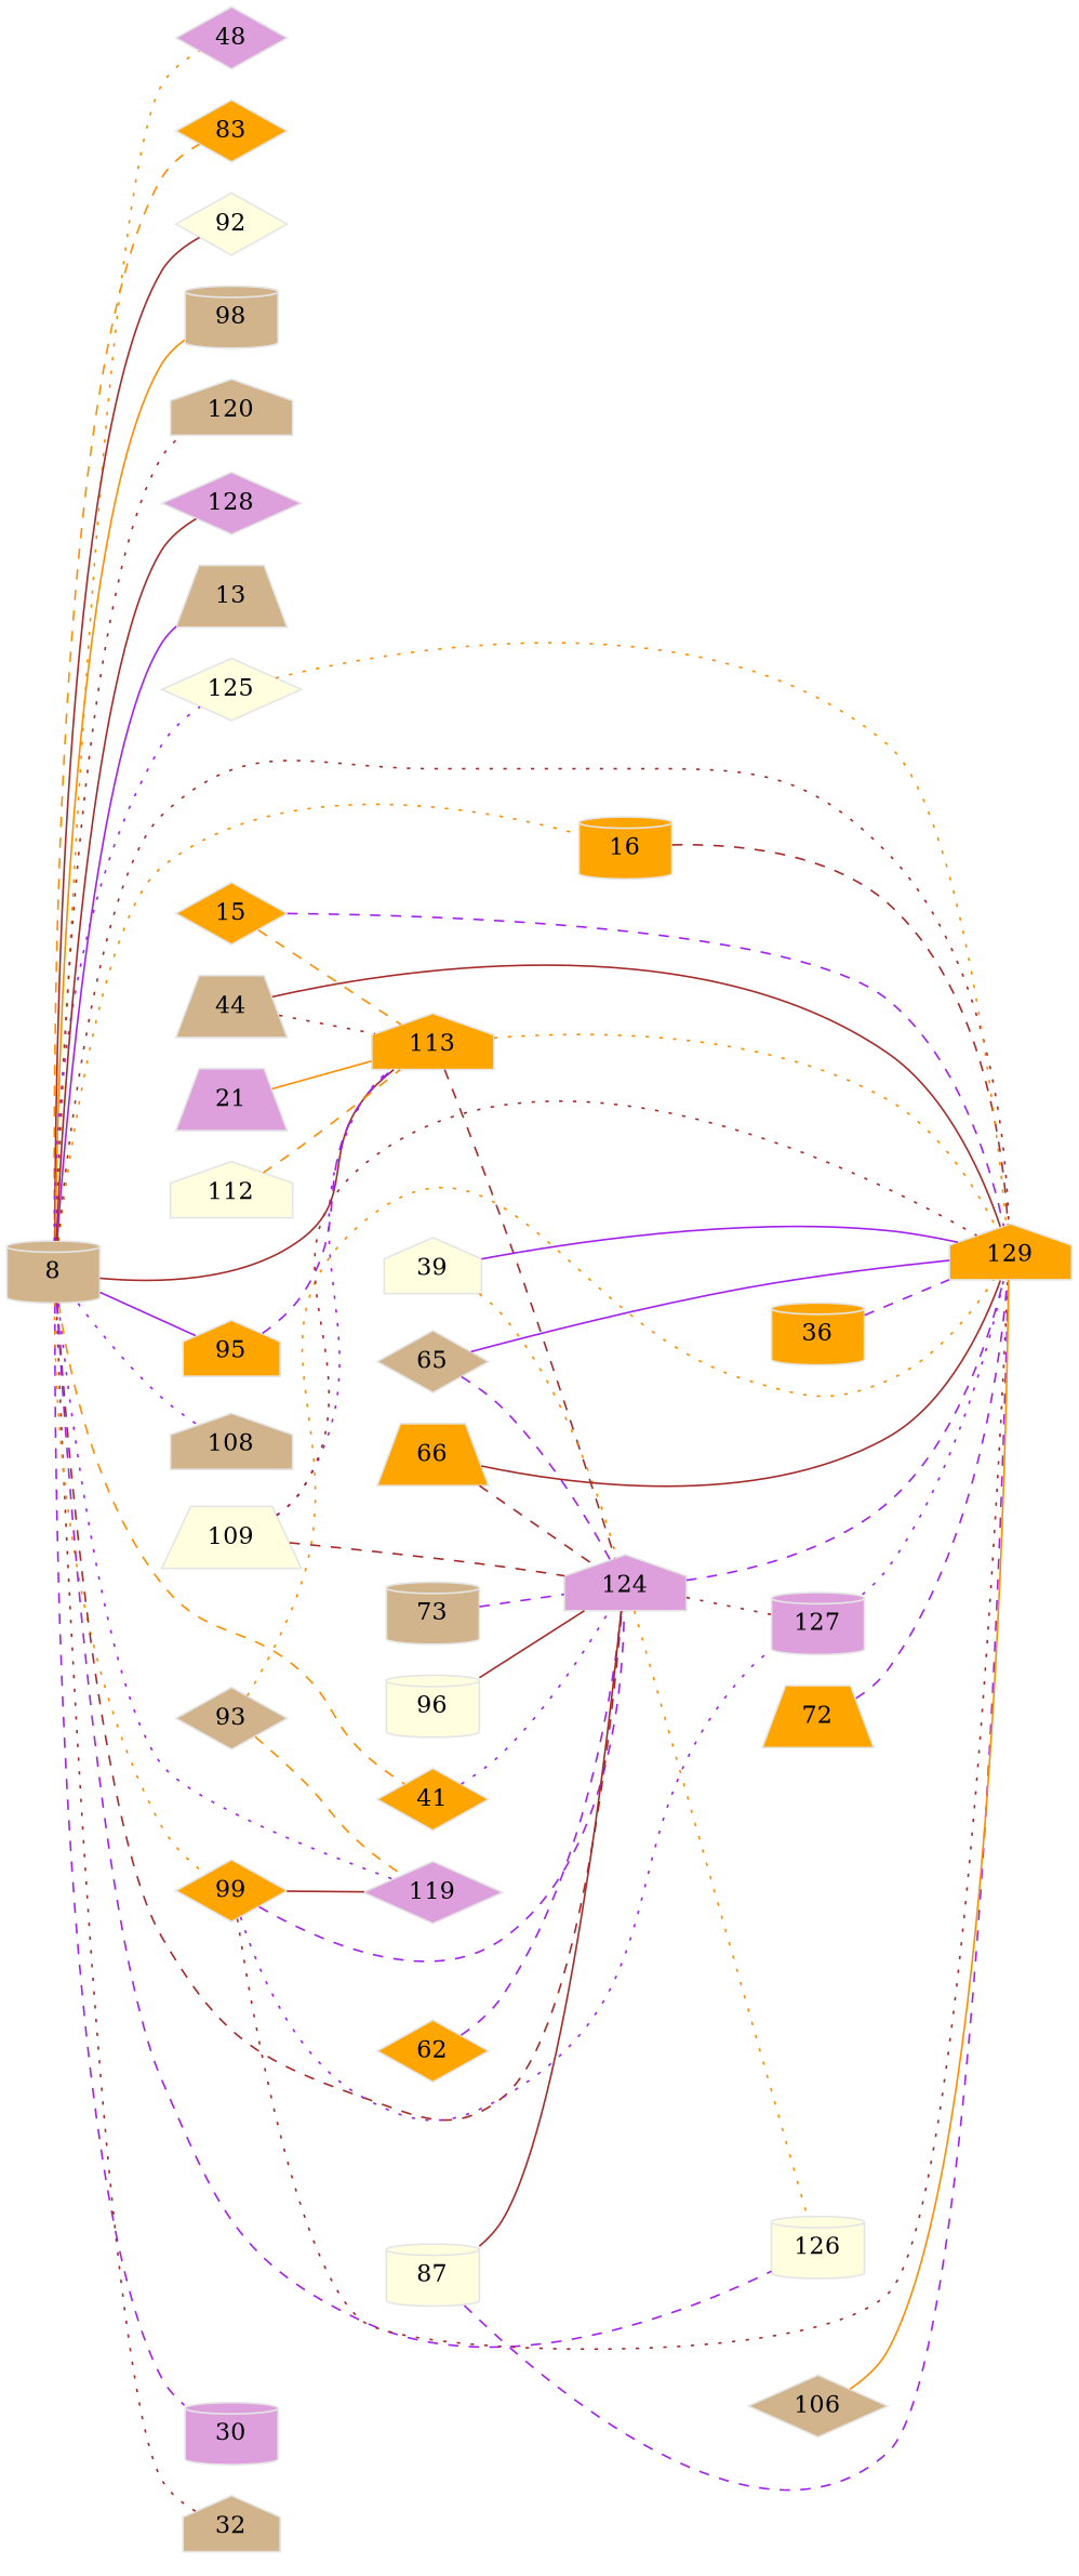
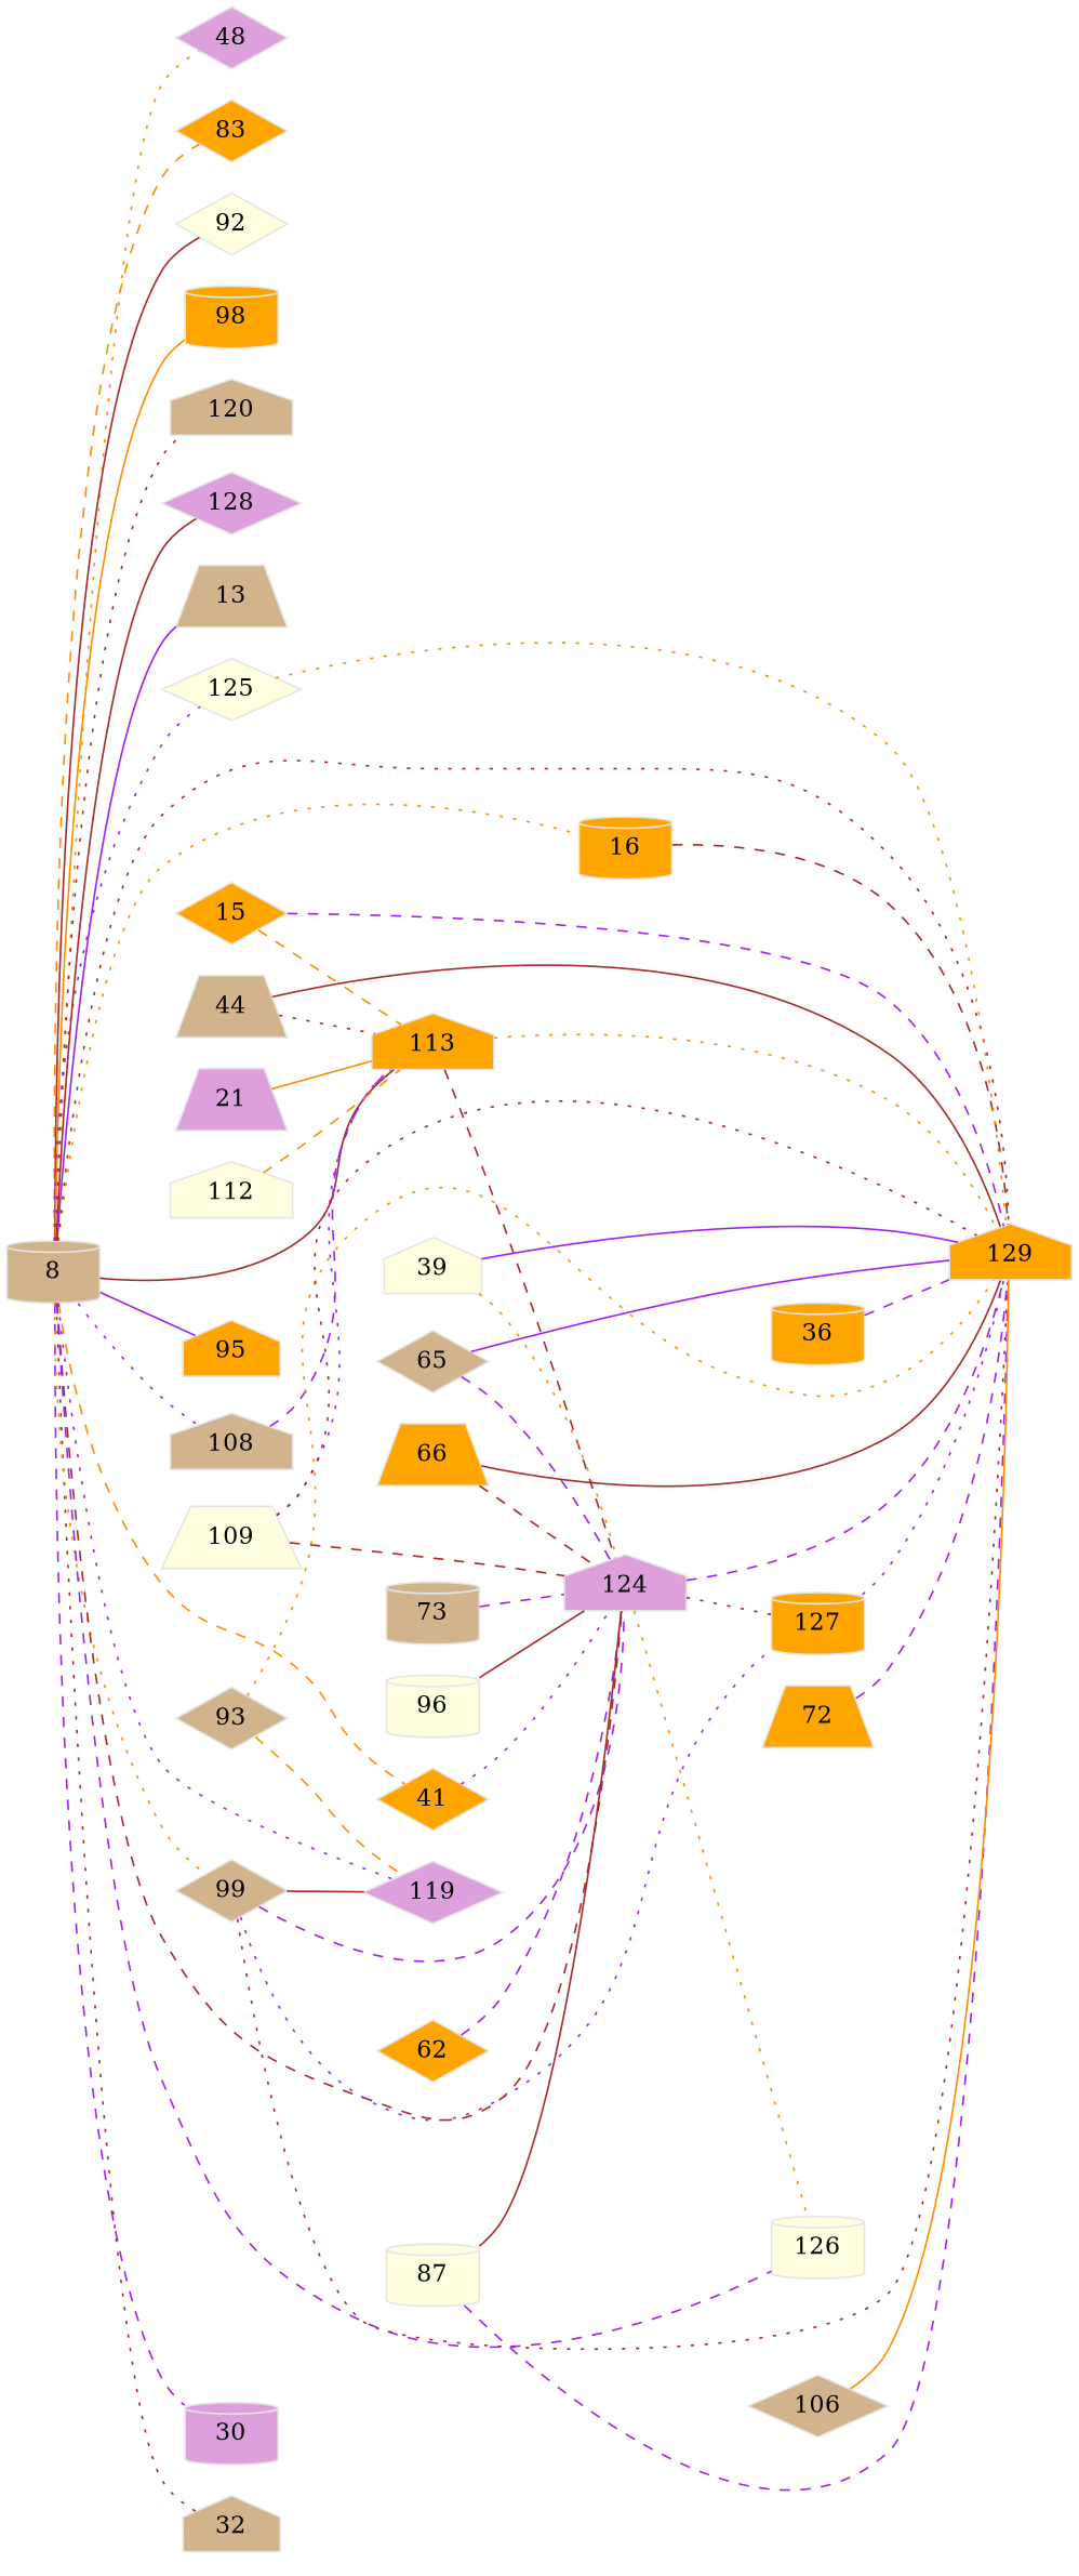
  graph {
    rankdir=LR
    node [color=gray90 fillcolor=orange shape=diamond style=filled]
    edge [color=purple style=dotted]
    8 [fillcolor=tan shape=cylinder super="+5+7"]
    13 [fillcolor=tan shape=trapezium]
    16 [shape=cylinder]
    30 [fillcolor=plum shape=cylinder]
    32 [fillcolor=tan shape=house]
    41
    48 [fillcolor=plum]
    83
    92 [fillcolor=lightyellow]
    95 [shape=house]
-   98 [fillcolor=tan shape=cylinder]
-   99 [super="+59+86"]
+   98 [shape=cylinder]
+   99 [fillcolor=tan super="+59+86"]
    108 [fillcolor=tan shape=house super="+31"]
    113 [shape=house super="+55+76+85"]
    119 [fillcolor=plum super="+38+103+91+97"]
    120 [fillcolor=tan shape=house]
    124 [fillcolor=plum shape=house super="+94+63+78+87+116+80+122"]
    125 [fillcolor=lightyellow super="+77"]
    126 [fillcolor=lightyellow shape=cylinder super="+71+22+110"]
    128 [fillcolor=plum]
    129 [shape=house super="+67+111+61+79+123"]
-   127 [fillcolor=plum shape=cylinder super="+104"]
+   127 [shape=cylinder super="+104"]
    15
    21 [fillcolor=plum shape=trapezium]
    36 [shape=cylinder]
    39 [fillcolor=lightyellow shape=house]
    44 [fillcolor=tan shape=trapezium]
    62
    65 [fillcolor=tan]
    66 [shape=trapezium]
    72 [shape=trapezium]
    73 [fillcolor=tan shape=cylinder]
    n33 [fillcolor=lightyellow label=87 shape=cylinder super="+64+33"]
    93 [fillcolor=tan]
    96 [fillcolor=lightyellow shape=cylinder]
    106 [fillcolor=tan]
    109 [fillcolor=lightyellow shape=trapezium super="+81"]
    112 [fillcolor=lightyellow shape=house]
    8 -- 13 [style=solid weight=2]
    8 -- 16 [color=darkorange]
    8 -- 30 [style=dashed weight=2]
    8 -- 32 [color=brown weight=2]
    8 -- 41 [color=darkorange style=dashed]
    8 -- 48 [color=darkorange]
    8 -- 83 [color=darkorange style=dashed weight=2]
    8 -- 92 [color=brown style=solid]
    8 -- 95 [style=solid weight=2]
    8 -- 98 [color=darkorange style=solid]
    8 -- 99 [color=darkorange weight=4]
    8 -- 108 [weight=3]
    8 -- 113 [color=brown style=solid weight=12]
    8 -- 119 [weight=7]
    8 -- 120 [color=brown weight=2]
    8 -- 124 [color=brown style=dashed weight=19]
    8 -- 125 [weight=3]
    8 -- 126 [style=dashed weight=6]
    8 -- 128 [color=brown style=solid weight=2]
    8 -- 129 [color=brown weight=20]
    16 -- 129 [color=brown style=dashed]
    41 -- 124
    99 -- 119 [color=brown style=solid]
    99 -- 124 [style=dashed]
    99 -- 129 [color=brown]
    99 -- 127
-   95 -- 113 [style=dashed]
+   108 -- 113 [style=dashed]
    113 -- 124 [color=brown style=dashed weight=5]
    113 -- 129 [color=darkorange weight=8]
    124 -- 126 [color=darkorange]
    124 -- 129 [style=dashed weight=21]
    124 -- 127 [color=brown weight=5]
    125 -- 129 [color=darkorange]
    127 -- 129
    15 -- 113 [color=darkorange style=dashed]
    15 -- 129 [style=dashed]
    21 -- 113 [color=darkorange style=solid weight=2]
    36 -- 129 [style=dashed weight=2]
    39 -- 124 [color=darkorange]
    39 -- 129 [style=solid]
    44 -- 113 [color=brown weight=2]
    44 -- 129 [color=brown style=solid]
    62 -- 124 [style=dashed weight=2]
    65 -- 124 [style=dashed]
    65 -- 129 [style=solid]
    66 -- 124 [color=brown style=dashed]
    66 -- 129 [color=brown style=solid]
    72 -- 129 [style=dashed]
    73 -- 124 [style=dashed weight=2]
    n33 -- 124 [color=brown style=solid]
    n33 -- 129 [style=dashed weight=3]
    93 -- 119 [color=darkorange style=dashed]
    93 -- 129 [color=darkorange]
    96 -- 124 [color=brown style=solid]
    106 -- 129 [color=darkorange style=solid weight=3]
    109 -- 113
    109 -- 124 [color=brown style=dashed weight=4]
    109 -- 129 [color=brown]
    112 -- 113 [color=darkorange style=dashed]
  }
